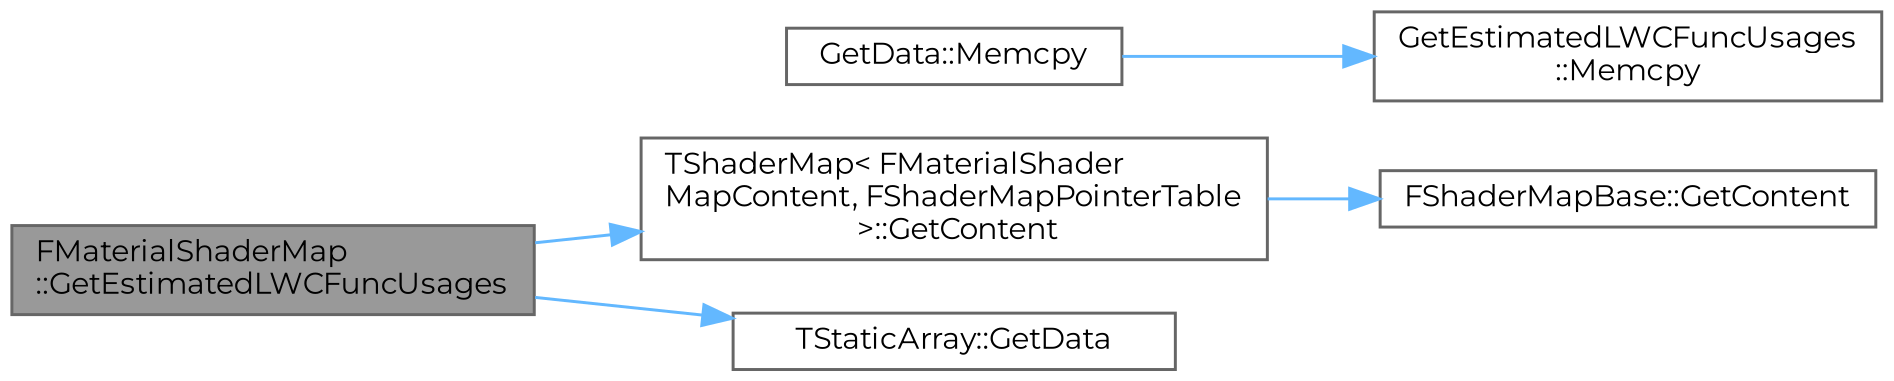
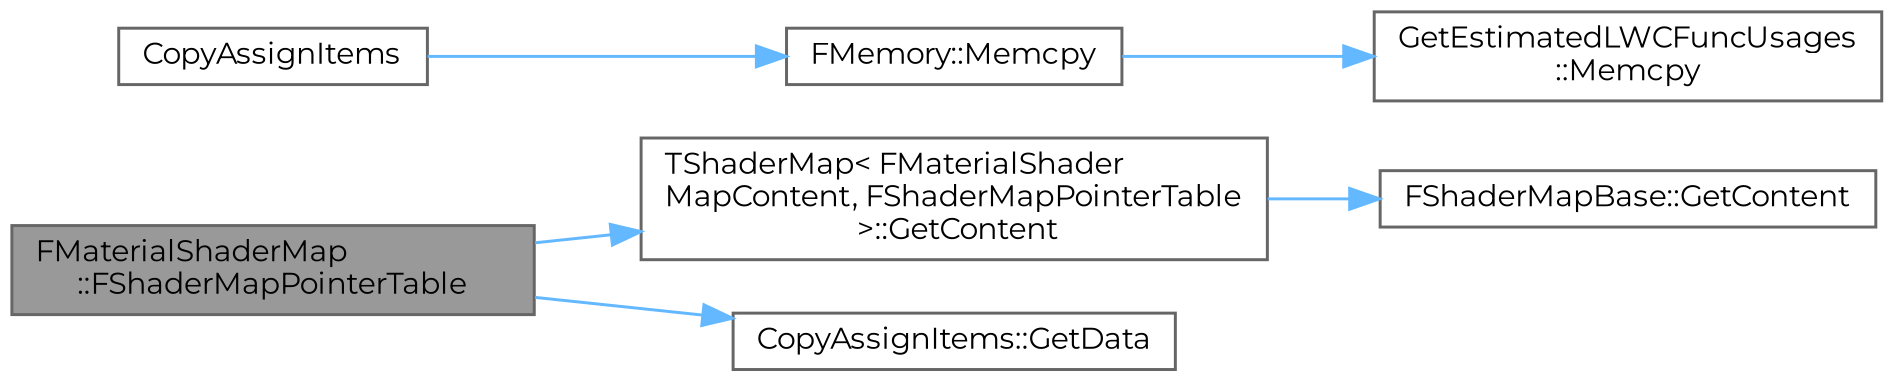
  digraph {
    fontname=Montserrat
    rankdir=LR
    node [color=grey40 fillcolor=white fontname=Montserrat fontsize=10 shape=box style=filled]
    edge [color=steelblue1 fontname=Montserrat fontsize=10 labelfontname=Helvetica labelfontsize=10 style=solid]
-   n1 [color=gray40 fillcolor=grey60 fontcolor=black height=0.2 label="FMaterialShaderMap\l::GetEstimatedLWCFuncUsages" width=0.4]
+   n1 [color=gray40 fillcolor=grey60 fontcolor=black height=0.2 label="FMaterialShaderMap\l::FShaderMapPointerTable" width=0.4]
    n2 [height=0.2 label="TShaderMap\< FMaterialShader\lMapContent, FShaderMapPointerTable\l \>::GetContent" width=0.4]
-   n3 [height=0.2 label="TStaticArray::GetData" width=0.4]
-   n5 [height=0.2 label="GetData::Memcpy" width=0.4]
+   n3 [height=0.2 label="CopyAssignItems::GetData" width=0.4]
+   n4 [height=0.2 label=CopyAssignItems width=0.4]
+   n5 [height=0.2 label="FMemory::Memcpy" width=0.4]
    n6 [height=0.2 label="FShaderMapBase::GetContent" width=0.4]
    n7 [height=0.2 label="GetEstimatedLWCFuncUsages\l::Memcpy" width=0.4]
    n1 -> n2
    n1 -> n3
    n2 -> n6
+   n4 -> n5
    n5 -> n7
  }
